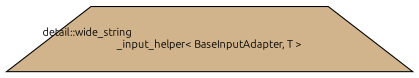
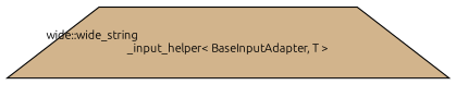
  digraph {
    rankdir=LR
    fontname=Ubuntu
-   n1 [color=black fillcolor=tan fontname=Ubuntu fontsize=10 height=0.2 label="detail::wide_string\l_input_helper\< BaseInputAdapter, T \>" shape=trapezium style=filled width=0.4]
+   n1 [color=black fillcolor=tan fontname=Ubuntu fontsize=10 height=0.2 label="wide::wide_string\l_input_helper\< BaseInputAdapter, T \>" shape=trapezium style=filled width=0.4]
  }
